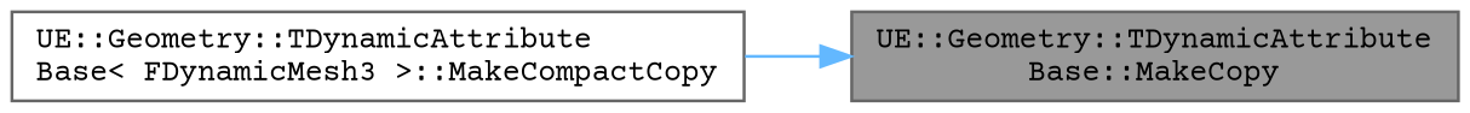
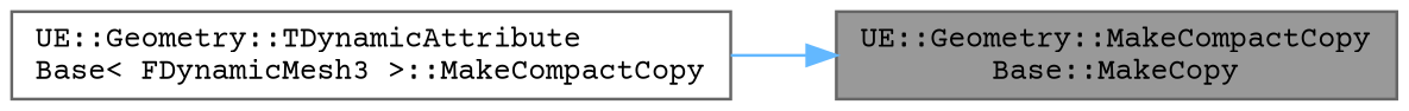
  digraph {
    rankdir=RL
    fontname="Courier Prime"
    node [fontname="Courier Prime" fontsize=10 shape=box style=filled]
-   n1 [color=gray40 fillcolor=grey60 fontcolor=black height=0.2 label="UE::Geometry::TDynamicAttribute\lBase::MakeCopy" width=0.4]
+   n1 [color=gray40 fillcolor=grey60 fontcolor=black height=0.2 label="UE::Geometry::MakeCompactCopy\lBase::MakeCopy" width=0.4]
    n2 [color=grey40 fillcolor=white height=0.2 label="UE::Geometry::TDynamicAttribute\lBase\< FDynamicMesh3 \>::MakeCompactCopy" width=0.4]
    n1 -> n2 [color=steelblue1 dir=back fontname="Courier Prime" fontsize=10 labelfontname=Helvetica labelfontsize=10 style=solid]
  }
